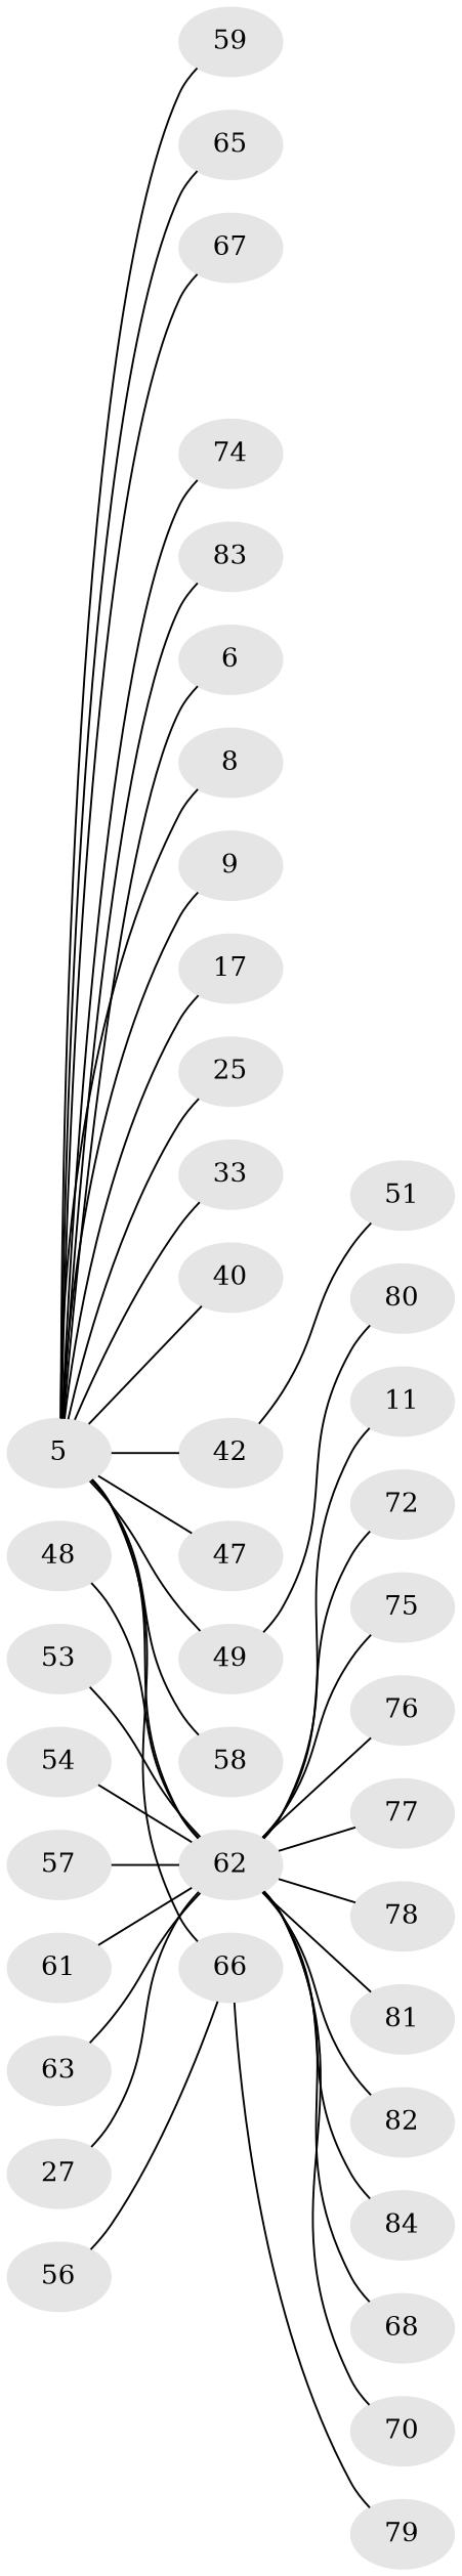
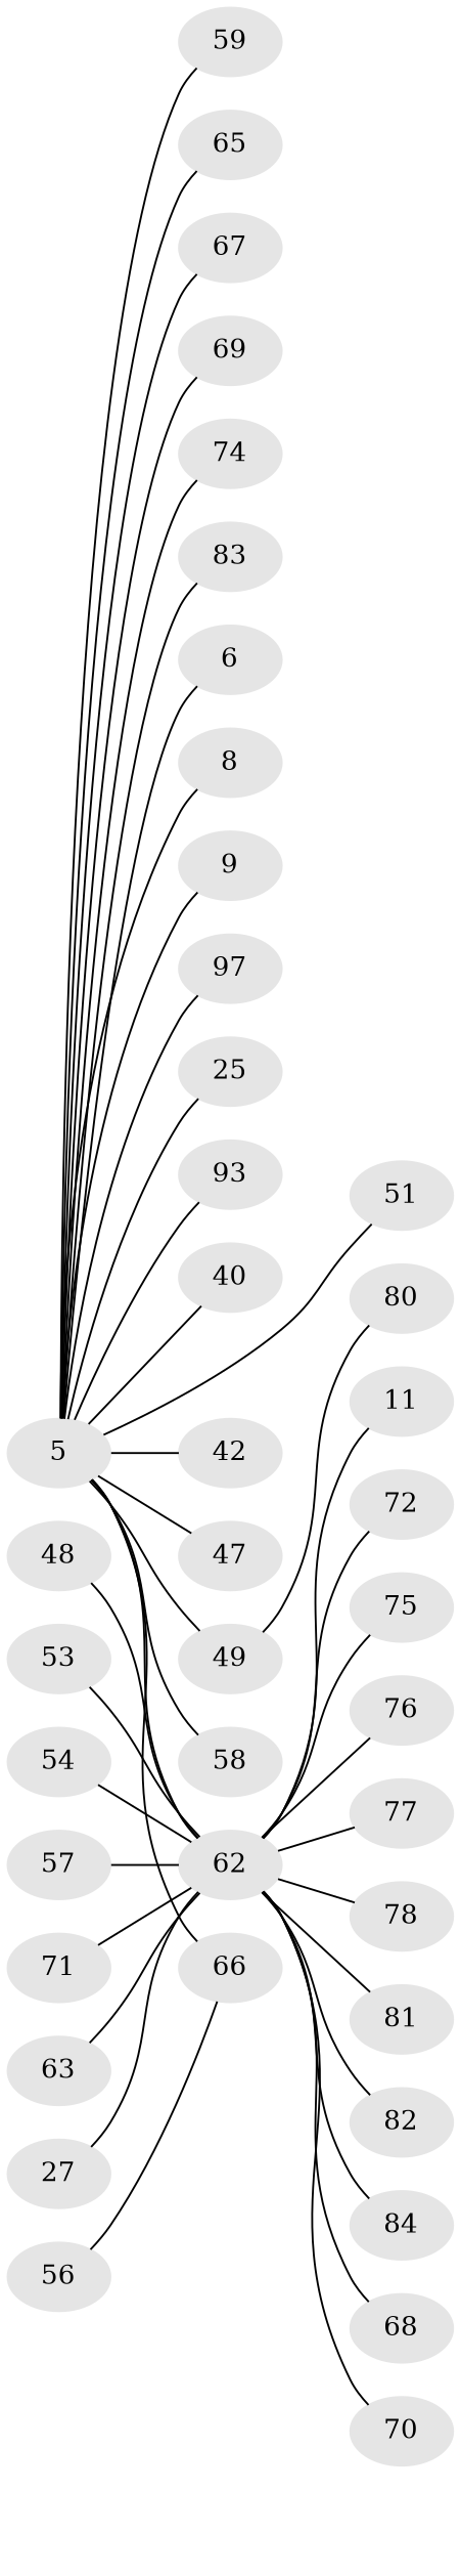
  graph {
    rankdir=LR
    node [color=gray90 style=filled]
    5 [super="+3"]
    6
    8
    9
-   17
+   17 [label=97]
    25
-   33
+   33 [label=93]
    40
    42 [super="+41"]
    47
    49
    51
    58
    59
    n15 [label=62 super="+38+31+37+39+46+52+55+32+36"]
    65
    66 [super="+18+60+24+62"]
    67 [super="+21"]
+   69
    74 [super="+44"]
    83
    80
    68
    70
    n25 [label=11]
    72 [super="+43"]
    75
    76
    77
    78
    81 [super="+73"]
    82
    84
-   79
    27 [super="+14+20"]
    48 [super="+15+30"]
    53
    54 [super="+45"]
    56
    57
-   61
+   61 [label=71]
    63
    5 -- 6
    5 -- 8
    5 -- 9
    5 -- 17
    5 -- 25
    5 -- 33
    5 -- 40
    5 -- 42
    5 -- 47
    5 -- 49
-   42 -- 51
+   5 -- 51
    5 -- 58
    5 -- 59
    5 -- n15 [weight=9]
    5 -- 65 [weight=2]
    5 -- 66 [weight=5]
    5 -- 67
+   5 -- 69
    5 -- 74 [weight=2]
    5 -- 83
    49 -- 80
    n15 -- 68 [weight=2]
    n15 -- 70
    n15 -- n25
    n15 -- 72
    n15 -- 75
    n15 -- 76
    n15 -- 77
    n15 -- 78
    n15 -- 81
    n15 -- 82
    n15 -- 84
-   66 -- 79
    27 -- n15 [weight=3]
    48 -- n15 [weight=2]
    53 -- n15
    54 -- n15
    56 -- 66
    57 -- n15
    61 -- n15
    63 -- n15
  }
